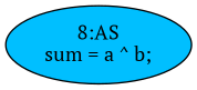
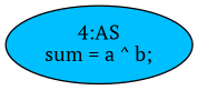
  strict digraph {
    fontname="PT Serif"
-   n1 [ast="<pyverilog.vparser.ast.Assign object at 0x7f4af359f410>" def_var="['sum']" fillcolor=deepskyblue label="8:AS\nsum = a ^ b;" statements="[]" style=filled typ=Assign use_var="['a', 'b']" fontname="PT Serif"]
+   n1 [ast="<pyverilog.vparser.ast.Assign object at 0x7f4af359f410>" def_var="['sum']" fillcolor=deepskyblue label="4:AS\nsum = a ^ b;" statements="[]" style=filled typ=Assign use_var="['a', 'b']" fontname="PT Serif"]
  }
